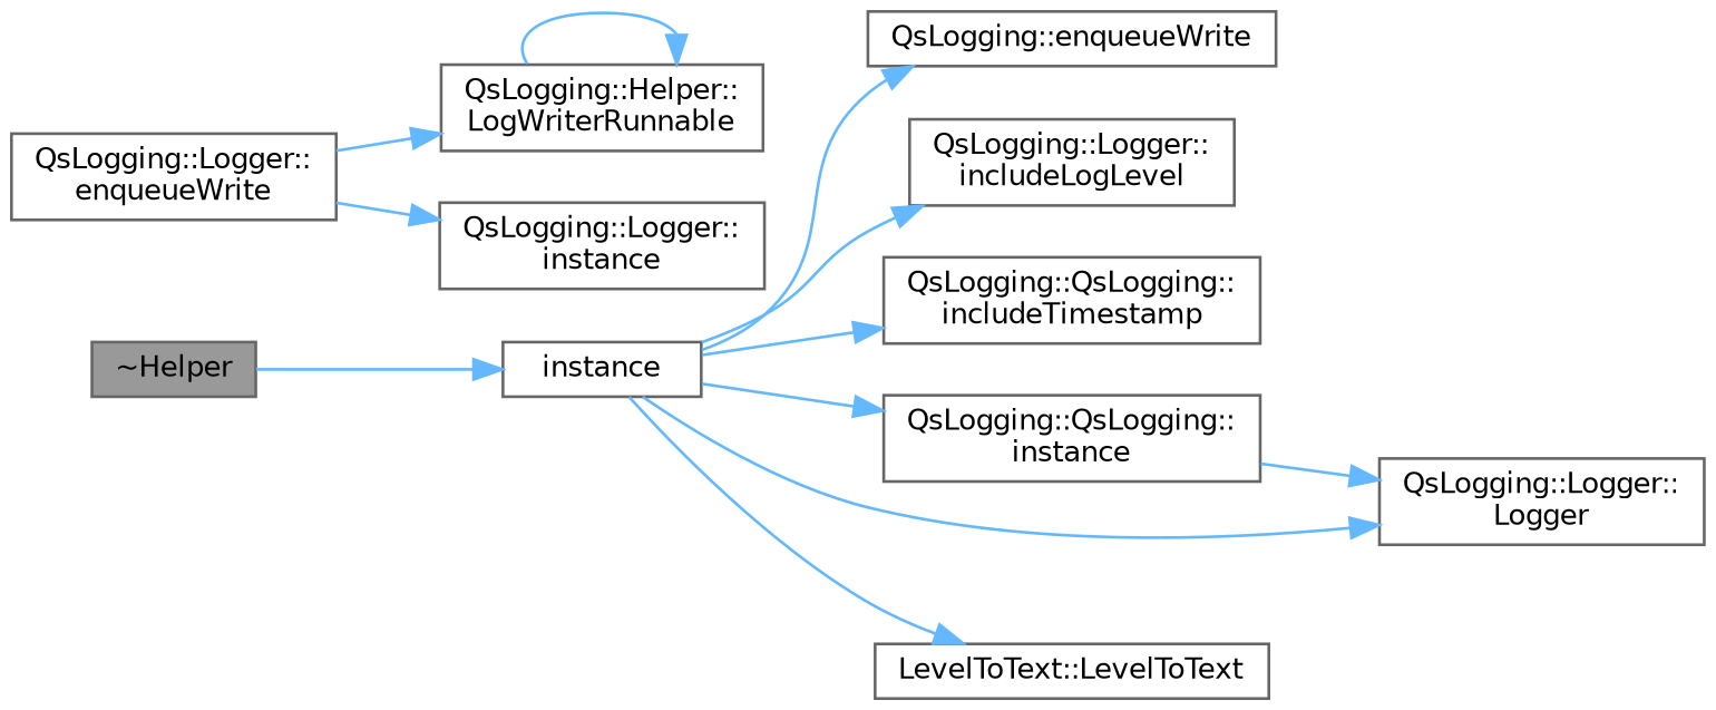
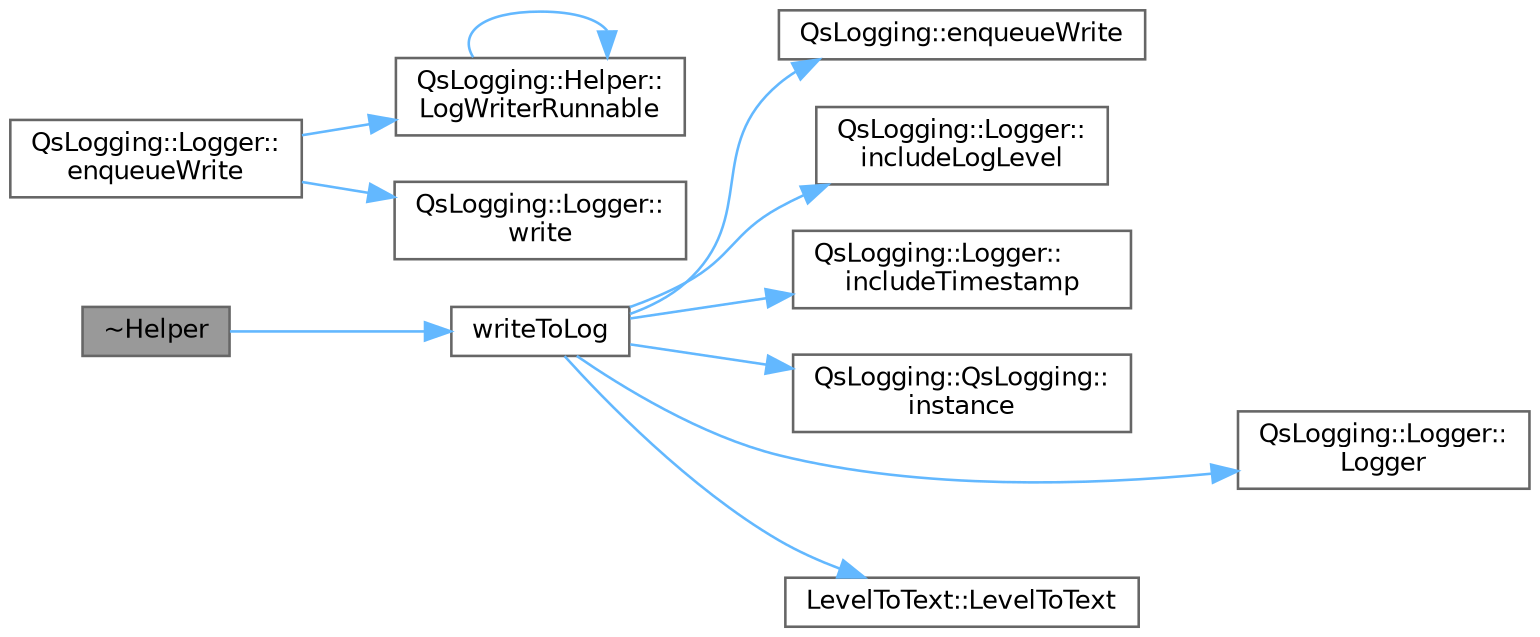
  digraph {
    rankdir=LR
    node [color=grey40 fillcolor=white fontname=Helvetica fontsize=10 shape=box style=filled]
    edge [color=steelblue1 fontname=Helvetica fontsize=10 labelfontname=Helvetica labelfontsize=10 style=solid]
    n1 [color=gray40 fillcolor=grey60 fontcolor=black height=0.2 label="~Helper" width=0.4]
-   n2 [height=0.2 label=instance width=0.4]
+   n2 [height=0.2 label=writeToLog width=0.4]
    n3 [height=0.2 label="QsLogging::enqueueWrite" width=0.4]
    n4 [height=0.2 label="QsLogging::Logger::\lincludeLogLevel" width=0.4]
-   n5 [height=0.2 label="QsLogging::QsLogging::\lincludeTimestamp" width=0.4]
+   n5 [height=0.2 label="QsLogging::Logger::\lincludeTimestamp" width=0.4]
    n6 [height=0.2 label="QsLogging::QsLogging::\linstance" width=0.4]
    n7 [height=0.2 label="QsLogging::Logger::\lLogger" width=0.4]
    n8 [height=0.2 label="LevelToText::LevelToText" width=0.4]
    n9 [height=0.2 label="QsLogging::Logger::\lenqueueWrite" width=0.4]
    n10 [height=0.2 label="QsLogging::Helper::\lLogWriterRunnable" width=0.4]
-   n11 [height=0.2 label="QsLogging::Logger::\linstance" width=0.4]
+   n11 [height=0.2 label="QsLogging::Logger::\lwrite" width=0.4]
    n1 -> n2
    n2 -> n3
    n2 -> n4
    n2 -> n5
    n2 -> n6
    n2 -> n7
    n2 -> n8
-   n6 -> n7
    n9 -> n10
    n9 -> n11
    n10 -> n10
  }
